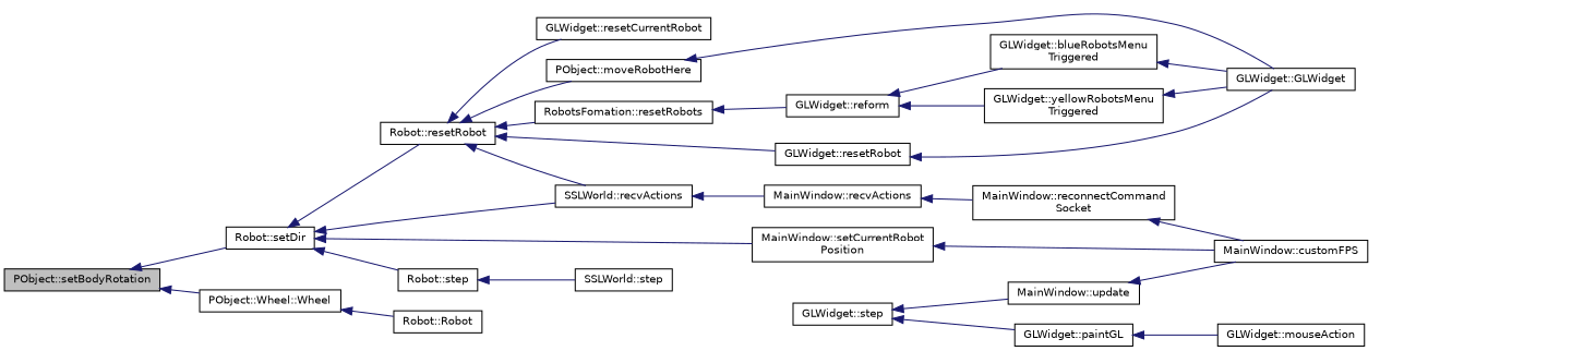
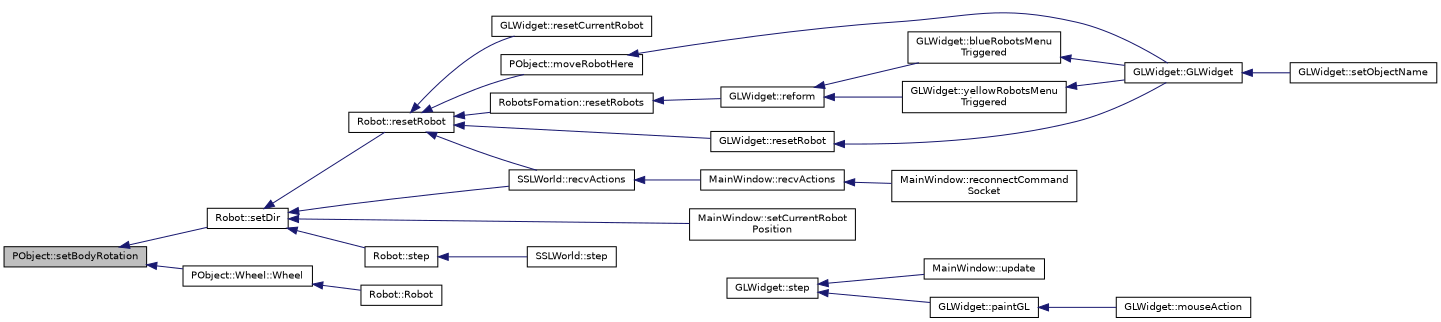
  digraph {
    rankdir=LR
    node [color=black fillcolor=white fontname=Helvetica fontsize=10 shape=record style=filled]
    edge [color=midnightblue dir=back fontname=Helvetica fontsize=10 labelfontname=Helvetica labelfontsize=10 style=solid]
    n1 [fillcolor=grey75 fontcolor=black height=0.2 label="PObject::setBodyRotation" width=0.4]
    n2 [height=0.2 label="Robot::setDir" width=0.4]
    n3 [height=0.2 label="PObject::Wheel::Wheel" width=0.4]
    n4 [height=0.2 label="MainWindow::setCurrentRobot\lPosition" width=0.4]
    n5 [height=0.2 label="Robot::step" width=0.4]
    n6 [height=0.2 label="Robot::resetRobot" width=0.4]
    n7 [height=0.2 label="SSLWorld::recvActions" width=0.4]
    n8 [height=0.2 label="Robot::Robot" width=0.4]
-   n9 [height=0.2 label="MainWindow::customFPS" width=0.4]
    n10 [height=0.2 label="SSLWorld::step" width=0.4]
    n11 [height=0.2 label="GLWidget::resetRobot" width=0.4]
    n12 [height=0.2 label="GLWidget::resetCurrentRobot" width=0.4]
    n13 [height=0.2 label="PObject::moveRobotHere" width=0.4]
    n14 [height=0.2 label="RobotsFomation::resetRobots" width=0.4]
    n15 [height=0.2 label="MainWindow::recvActions" width=0.4]
    n16 [height=0.2 label="GLWidget::step" width=0.4]
    n17 [height=0.2 label="GLWidget::paintGL" width=0.4]
    n18 [height=0.2 label="MainWindow::update" width=0.4]
    n19 [height=0.2 label="GLWidget::mouseAction" width=0.4]
    n20 [height=0.2 label="GLWidget::GLWidget" width=0.4]
    n21 [height=0.2 label="GLWidget::reform" width=0.4]
+   n22 [height=0.2 label="GLWidget::setObjectName" width=0.4]
    n23 [height=0.2 label="MainWindow::reconnectCommand\lSocket" width=0.4]
    n24 [height=0.2 label="GLWidget::blueRobotsMenu\lTriggered" width=0.4]
    n25 [height=0.2 label="GLWidget::yellowRobotsMenu\lTriggered" width=0.4]
    n1 -> n2
    n1 -> n3
    n2 -> n4
    n2 -> n5
    n2 -> n6
    n2 -> n7
    n3 -> n8
-   n4 -> n9
    n5 -> n10
    n6 -> n7
    n6 -> n11
    n6 -> n12
    n6 -> n13
    n6 -> n14
    n7 -> n15
    n11 -> n20
    n13 -> n20
    n14 -> n21
    n15 -> n23
    n16 -> n17
    n16 -> n18
    n17 -> n19
-   n18 -> n9
+   n20 -> n22
    n21 -> n24
    n21 -> n25
-   n23 -> n9
    n24 -> n20
    n25 -> n20
  }
